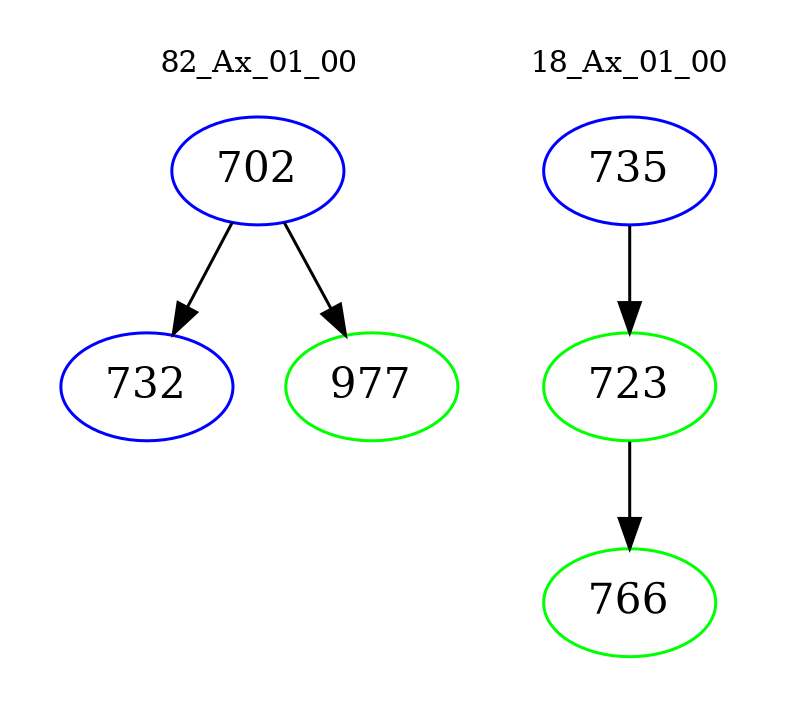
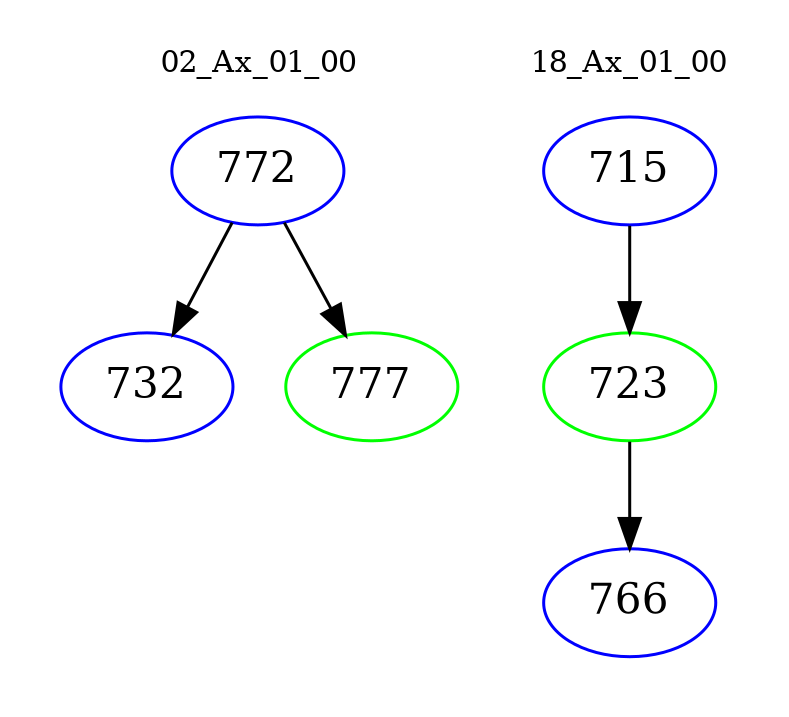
  digraph {
    node [color=blue]
    edge [color=black]
-   n1 [label=702]
+   n1 [label=772]
    n2 [label=732]
-   n3 [color=green label=977]
-   n4 [label=735]
+   n3 [color=green label=777]
+   n4 [label=715]
    n5 [color=green label=723]
-   n6 [color=green label=766]
+   n6 [label=766]
    subgraph cluster_1 {
      color=white
      fontsize=10
-     label="82_Ax_01_00"
+     label="02_Ax_01_00"
      n1
      n2
      n3
    }
    subgraph cluster_2 {
      color=white
      fontsize=10
      label="18_Ax_01_00"
      n4
      n5
      n6
    }
    n1 -> n2
    n1 -> n3
    n4 -> n5
    n5 -> n6
  }
